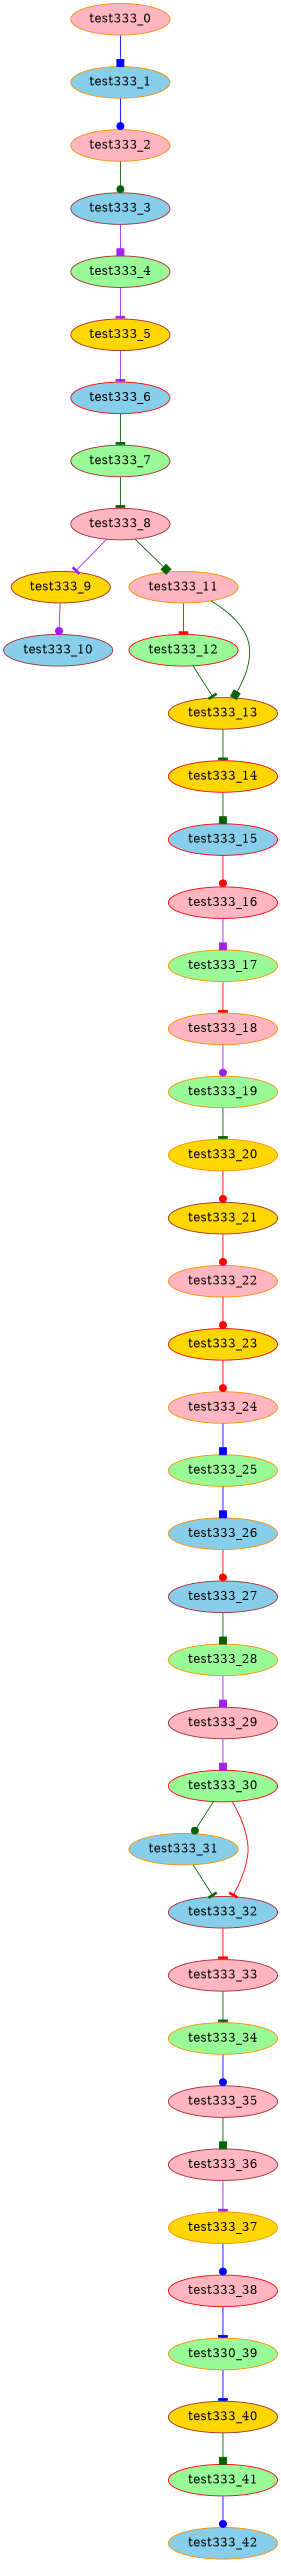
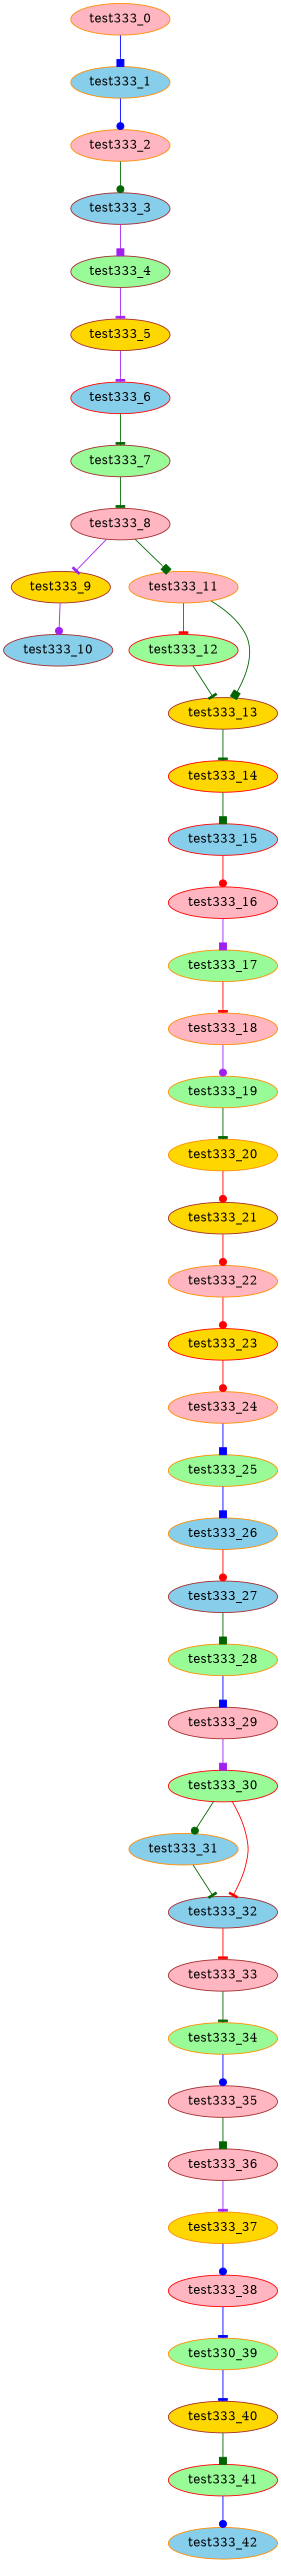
  digraph {
    node [color=darkorange fillcolor=lightpink style=filled]
    edge [arrowhead=tee color=darkgreen]
    test333_1 [fillcolor=skyblue]
    test333_0
    test333_2
    test333_3 [color=brown fillcolor=skyblue]
    test333_4 [color=brown fillcolor=palegreen]
    test333_5 [color=brown fillcolor=gold]
    test333_6 [color=red fillcolor=skyblue]
    test333_7 [color=brown fillcolor=palegreen]
    test333_8 [color=brown]
    test333_9 [color=brown fillcolor=gold]
    test333_11
    test333_10 [color=brown fillcolor=skyblue]
    test333_12 [color=red fillcolor=palegreen]
    test333_13 [color=brown fillcolor=gold]
    test333_14 [color=red fillcolor=gold]
    test333_15 [color=red fillcolor=skyblue]
    test333_16 [color=red]
    test333_17 [fillcolor=palegreen]
    test333_18
    test333_19 [fillcolor=palegreen]
    test333_20 [fillcolor=gold]
    test333_21 [color=brown fillcolor=gold]
    test333_22
    test333_23 [color=red fillcolor=gold]
    test333_24
    test333_25 [fillcolor=palegreen]
    test333_26 [fillcolor=skyblue]
    test333_27 [color=brown fillcolor=skyblue]
    test333_28 [fillcolor=palegreen]
    test333_29 [color=brown]
    test333_30 [color=red fillcolor=palegreen]
    test333_31 [fillcolor=skyblue]
    test333_32 [color=brown fillcolor=skyblue]
    test333_33 [color=brown]
    test333_34 [fillcolor=palegreen]
    test333_35 [color=brown]
    test333_36 [color=brown]
    test333_37 [fillcolor=gold]
    test333_38 [color=red]
    n40 [fillcolor=palegreen label=test330_39]
    test333_40 [color=brown fillcolor=gold]
    test333_41 [color=red fillcolor=palegreen]
    test333_42 [fillcolor=skyblue]
    test333_1 -> test333_2 [arrowhead=dot color=blue]
    test333_0 -> test333_1 [arrowhead=box color=blue]
    test333_2 -> test333_3 [arrowhead=dot]
    test333_3 -> test333_4 [arrowhead=box color=purple]
    test333_4 -> test333_5 [color=purple]
    test333_5 -> test333_6 [color=purple]
    test333_6 -> test333_7
    test333_7 -> test333_8
    test333_8 -> test333_9 [color=purple]
    test333_8 -> test333_11 [arrowhead=box]
    test333_9 -> test333_10 [arrowhead=dot color=purple]
    test333_11 -> test333_12 [color=red]
    test333_11 -> test333_13 [arrowhead=box]
    test333_12 -> test333_13
    test333_13 -> test333_14
    test333_14 -> test333_15 [arrowhead=box]
    test333_15 -> test333_16 [arrowhead=dot color=red]
    test333_16 -> test333_17 [arrowhead=box color=purple]
    test333_17 -> test333_18 [color=red]
    test333_18 -> test333_19 [arrowhead=dot color=purple]
    test333_19 -> test333_20
    test333_20 -> test333_21 [arrowhead=dot color=red]
    test333_21 -> test333_22 [arrowhead=dot color=red]
    test333_22 -> test333_23 [arrowhead=dot color=red]
    test333_23 -> test333_24 [arrowhead=dot color=red]
    test333_24 -> test333_25 [arrowhead=box color=blue]
    test333_25 -> test333_26 [arrowhead=box color=blue]
    test333_26 -> test333_27 [arrowhead=dot color=red]
    test333_27 -> test333_28 [arrowhead=box]
-   test333_28 -> test333_29 [arrowhead=box color=purple]
+   test333_28 -> test333_29 [arrowhead=box color=blue]
    test333_29 -> test333_30 [arrowhead=box color=purple]
    test333_30 -> test333_31 [arrowhead=dot]
    test333_30 -> test333_32 [color=red]
    test333_31 -> test333_32
    test333_32 -> test333_33 [color=red]
    test333_33 -> test333_34
    test333_34 -> test333_35 [arrowhead=dot color=blue]
    test333_35 -> test333_36 [arrowhead=box]
    test333_36 -> test333_37 [color=purple]
    test333_37 -> test333_38 [arrowhead=dot color=blue]
    test333_38 -> n40 [color=blue]
    n40 -> test333_40 [color=blue]
    test333_40 -> test333_41 [arrowhead=box]
    test333_41 -> test333_42 [arrowhead=dot color=blue]
  }
